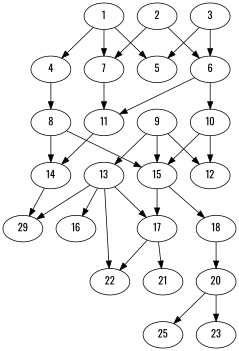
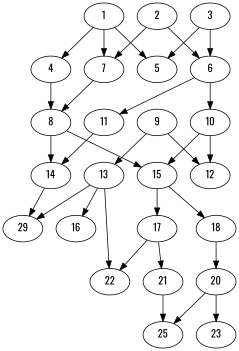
  digraph {
    fontname=Oswald
    node [alpha=0.17 fontname=Oswald]
    edge [fontname=Oswald]
    1 [alpha=0.19 expect_size=20512768]
    4 [alpha=0.08 expect_size=46909440]
    5 [alpha=0.12 expect_size=22908928]
    7 [alpha=0.07 expect_size=50622464]
    8 [expect_size=33070080]
    14 [alpha=0.09 expect_size=40960000]
    15 [expect_size=13655040]
    9 [expect_size=35511296]
    12 [alpha=0.04 expect_size=18053120]
    13 [alpha=0.19 expect_size=47014912]
    10 [alpha=0.00 expect_size=12038144]
    2 [alpha=0.12 expect_size=21089280]
    6 [alpha=0.08 expect_size=16649216]
    11 [alpha=0.02 expect_size=21069824]
    3 [expect_size=6898688]
    n16 [alpha=0.03 expect_size=23619584 label=29]
    17 [alpha=0.00 expect_size=13334528]
    18 [alpha=0.14 expect_size=29556736]
    16 [alpha=0.08 expect_size=41346048]
    22 [alpha=0.05 expect_size=22874112]
    21 [alpha=0.05 expect_size=18625536]
    20 [alpha=0.11 expect_size=17555456]
    25 [alpha=0.13 expect_size=52313088]
    23 [alpha=0.07 expect_size=32505856]
    1 -> 4
    1 -> 5
    1 -> 7
    4 -> 8
-   7 -> 11
+   7 -> 8
    8 -> 14
    8 -> 15
    14 -> n16
    15 -> 17
    15 -> 18
-   9 -> 15
    9 -> 12
    9 -> 13
    13 -> n16
-   13 -> 17
    13 -> 16
    13 -> 22
    10 -> 15
    10 -> 12
    2 -> 7
    2 -> 6
    6 -> 10
    6 -> 11
    11 -> 14
    3 -> 5
    3 -> 6
    17 -> 22
    17 -> 21
    18 -> 20
+   21 -> 25
    20 -> 25
    20 -> 23
  }
